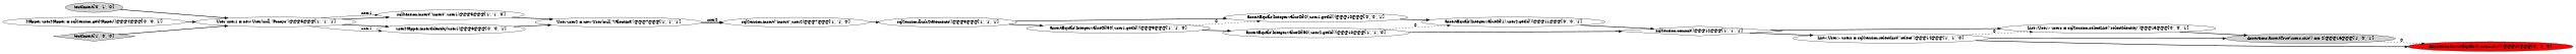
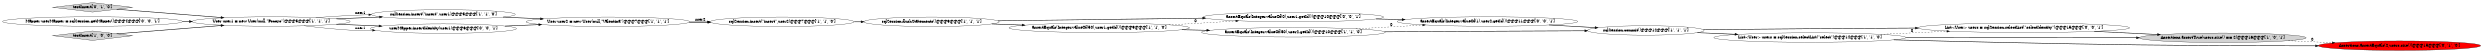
  digraph {
    rankdir=LR
    node [fillcolor=white shape=ellipse style=filled]
    edge [style=bold]
    n1 [fillcolor=red label="Assertions.assertEquals(2,users.size())@@@15@@@['0', '1', '0']"]
    n2 [label="sqlSession.flushStatements()@@@9@@@['1', '1', '1']"]
    n3 [label="assertEquals(Integer.valueOf(0),user1.getId())@@@10@@@['0', '0', '1']"]
    n4 [label="assertEquals(Integer.valueOf(50),user1.getId())@@@9@@@['1', '1', '0']"]
    n5 [label="assertEquals(Integer.valueOf(1),user2.getId())@@@11@@@['0', '0', '1']"]
-   n6 [label="sqlSession.commit()@@@12@@@['1', '1', '1']" shape=diamond]
+   n6 [label="sqlSession.commit()@@@12@@@['1', '1', '1']"]
    n7 [label="List<User> users = sqlSession.selectList(\"selectIdentity\")@@@15@@@['0', '0', '1']"]
    n8 [label="List<User> users = sqlSession.selectList(\"select\")@@@14@@@['1', '1', '0']"]
    n9 [label="sqlSession.insert(\"insert\",user1)@@@5@@@['1', '1', '0']"]
    n10 [label="User user2 = new User(null,\"Valentina\")@@@7@@@['1', '1', '1']"]
    n11 [label="sqlSession.insert(\"insert\",user2)@@@7@@@['1', '1', '0']"]
    n12 [fillcolor=lightgray label="Assertions.assertTrue(users.size() == 2)@@@16@@@['1', '0', '1']"]
-   n13 [fillcolor=lightgray label="testInsert['0', '1', '0']"]
+   n13 [fillcolor=lightgray label="testInsert['0', '1', '0']" shape=diamond]
    n14 [label="User user1 = new User(null,\"Pocoyo\")@@@5@@@['1', '1', '1']"]
    n15 [label="userMapper.insertIdentity(user1)@@@6@@@['0', '0', '1']"]
    n16 [label="assertEquals(Integer.valueOf(50),user2.getId())@@@10@@@['1', '1', '0']"]
    n17 [label="Mapper userMapper = sqlSession.getMapper()@@@4@@@['0', '0', '1']"]
    n18 [fillcolor=lightgray label="testInsert['1', '0', '0']" shape=diamond]
    n2 -> n3
    n2 -> n4
    n3 -> n5
    n4 -> n3 [label=0 style=dashed]
    n4 -> n16
    n5 -> n6
    n6 -> n7
    n6 -> n8
    n7 -> n12
    n8 -> n1
    n8 -> n7 [label=0 style=dashed]
    n8 -> n12
    n9 -> n10
    n10 -> n11 [label=user2 style=solid]
    n10 -> n11
    n11 -> n2
    n12 -> n1 [label=0 style=dashed]
    n13 -> n14
    n14 -> n9 [label=user1 style=solid]
    n14 -> n9
    n14 -> n15
    n14 -> n15 [label=user1 style=solid]
    n15 -> n10
    n16 -> n5 [label=0 style=dashed]
    n16 -> n6
    n17 -> n14
    n18 -> n14
  }
